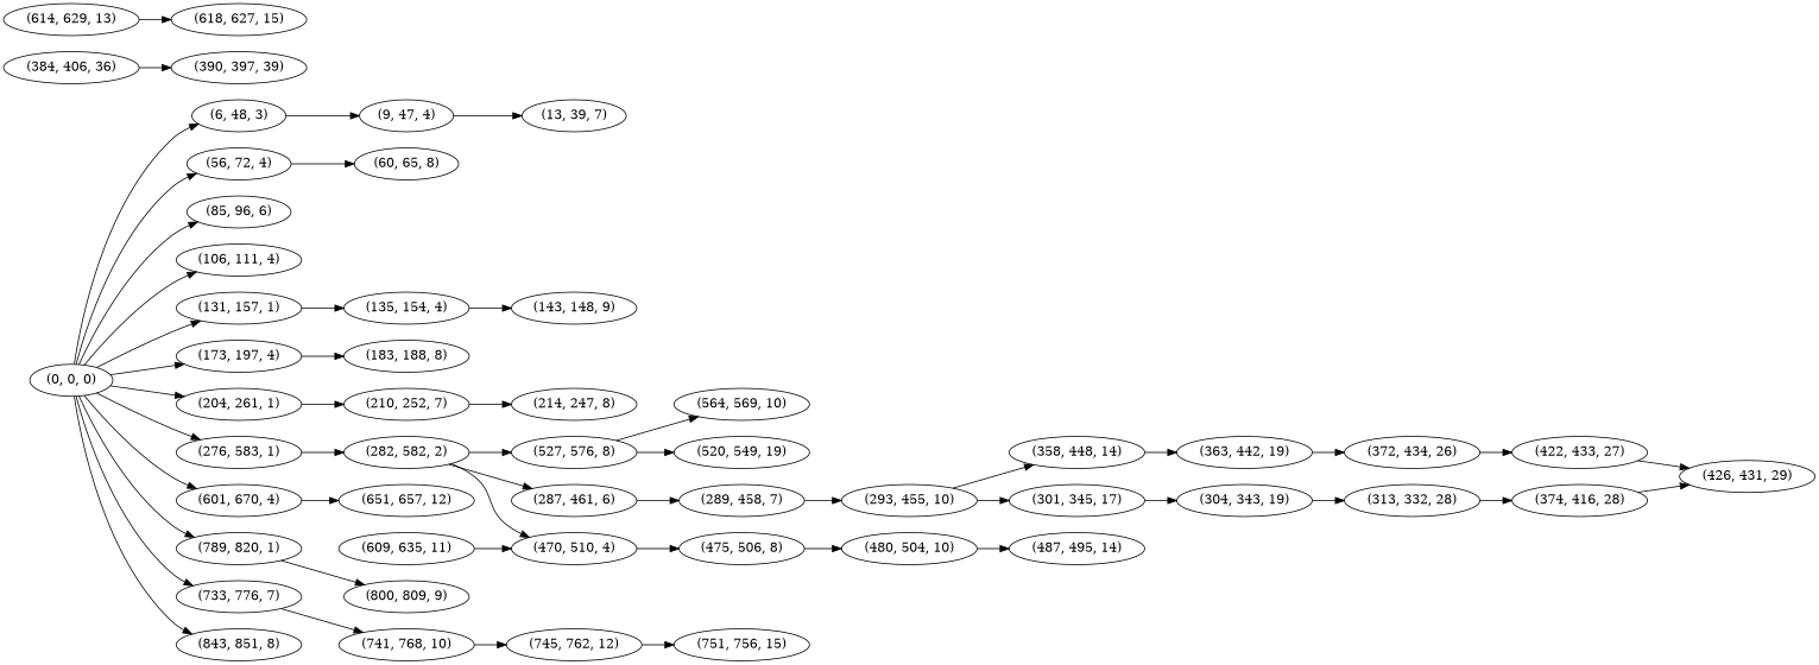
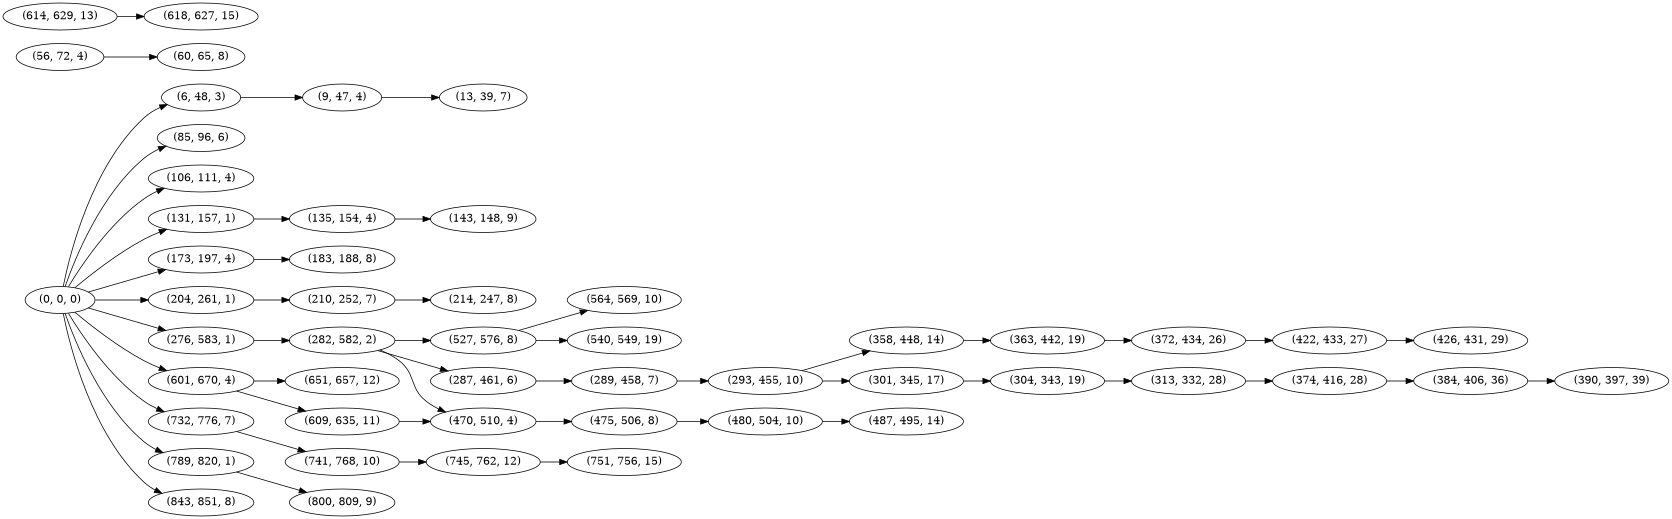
  digraph {
    rankdir=LR
    "(0, 0, 0)"
    "(6, 48, 3)"
    "(56, 72, 4)"
    "(85, 96, 6)"
    "(106, 111, 4)"
    "(131, 157, 1)"
    "(173, 197, 4)"
    "(204, 261, 1)"
    "(276, 583, 1)"
    "(601, 670, 4)"
-   "(733, 776, 7)"
+   "(733, 776, 7)" [label="(732, 776, 7)"]
    "(789, 820, 1)"
    "(843, 851, 8)"
    "(9, 47, 4)"
    "(60, 65, 8)"
    "(135, 154, 4)"
    "(183, 188, 8)"
    "(210, 252, 7)"
    "(282, 582, 2)"
    "(609, 635, 11)"
    "(651, 657, 12)"
    "(741, 768, 10)"
    "(800, 809, 9)"
    "(13, 39, 7)"
    "(143, 148, 9)"
    "(214, 247, 8)"
    "(287, 461, 6)"
    "(470, 510, 4)"
    "(527, 576, 8)"
    "(289, 458, 7)"
    "(475, 506, 8)"
-   "(540, 549, 19)" [label="(520, 549, 19)"]
+   "(540, 549, 19)"
    "(564, 569, 10)"
    "(293, 455, 10)"
    "(301, 345, 17)"
    "(358, 448, 14)"
    "(304, 343, 19)"
    "(363, 442, 19)"
    "(313, 332, 28)"
    "(374, 416, 28)"
    "(372, 434, 26)"
    "(422, 433, 27)"
    "(384, 406, 36)"
    "(426, 431, 29)"
    "(390, 397, 39)"
    "(480, 504, 10)"
    n47 [label="(487, 495, 14)"]
    "(614, 629, 13)"
    "(618, 627, 15)"
    "(745, 762, 12)"
    "(751, 756, 15)"
    "(0, 0, 0)" -> "(6, 48, 3)"
-   "(0, 0, 0)" -> "(56, 72, 4)"
    "(0, 0, 0)" -> "(85, 96, 6)"
    "(0, 0, 0)" -> "(106, 111, 4)"
    "(0, 0, 0)" -> "(131, 157, 1)"
    "(0, 0, 0)" -> "(173, 197, 4)"
    "(0, 0, 0)" -> "(204, 261, 1)"
    "(0, 0, 0)" -> "(276, 583, 1)"
    "(0, 0, 0)" -> "(601, 670, 4)"
    "(0, 0, 0)" -> "(733, 776, 7)"
    "(0, 0, 0)" -> "(789, 820, 1)"
    "(0, 0, 0)" -> "(843, 851, 8)"
    "(6, 48, 3)" -> "(9, 47, 4)"
    "(56, 72, 4)" -> "(60, 65, 8)"
    "(131, 157, 1)" -> "(135, 154, 4)"
    "(173, 197, 4)" -> "(183, 188, 8)"
    "(204, 261, 1)" -> "(210, 252, 7)"
    "(276, 583, 1)" -> "(282, 582, 2)"
+   "(601, 670, 4)" -> "(609, 635, 11)"
    "(601, 670, 4)" -> "(651, 657, 12)"
    "(733, 776, 7)" -> "(741, 768, 10)"
    "(789, 820, 1)" -> "(800, 809, 9)"
    "(9, 47, 4)" -> "(13, 39, 7)"
    "(135, 154, 4)" -> "(143, 148, 9)"
    "(210, 252, 7)" -> "(214, 247, 8)"
    "(282, 582, 2)" -> "(287, 461, 6)"
    "(282, 582, 2)" -> "(470, 510, 4)"
    "(282, 582, 2)" -> "(527, 576, 8)"
    "(609, 635, 11)" -> "(470, 510, 4)"
    "(741, 768, 10)" -> "(745, 762, 12)"
    "(287, 461, 6)" -> "(289, 458, 7)"
    "(470, 510, 4)" -> "(475, 506, 8)"
    "(527, 576, 8)" -> "(540, 549, 19)"
    "(527, 576, 8)" -> "(564, 569, 10)"
    "(289, 458, 7)" -> "(293, 455, 10)"
    "(475, 506, 8)" -> "(480, 504, 10)"
    "(293, 455, 10)" -> "(301, 345, 17)"
    "(293, 455, 10)" -> "(358, 448, 14)"
    "(301, 345, 17)" -> "(304, 343, 19)"
    "(358, 448, 14)" -> "(363, 442, 19)"
    "(304, 343, 19)" -> "(313, 332, 28)"
    "(363, 442, 19)" -> "(372, 434, 26)"
    "(313, 332, 28)" -> "(374, 416, 28)"
-   "(374, 416, 28)" -> "(426, 431, 29)"
+   "(374, 416, 28)" -> "(384, 406, 36)"
    "(372, 434, 26)" -> "(422, 433, 27)"
    "(422, 433, 27)" -> "(426, 431, 29)"
    "(384, 406, 36)" -> "(390, 397, 39)"
    "(480, 504, 10)" -> n47
    "(614, 629, 13)" -> "(618, 627, 15)"
    "(745, 762, 12)" -> "(751, 756, 15)"
  }
